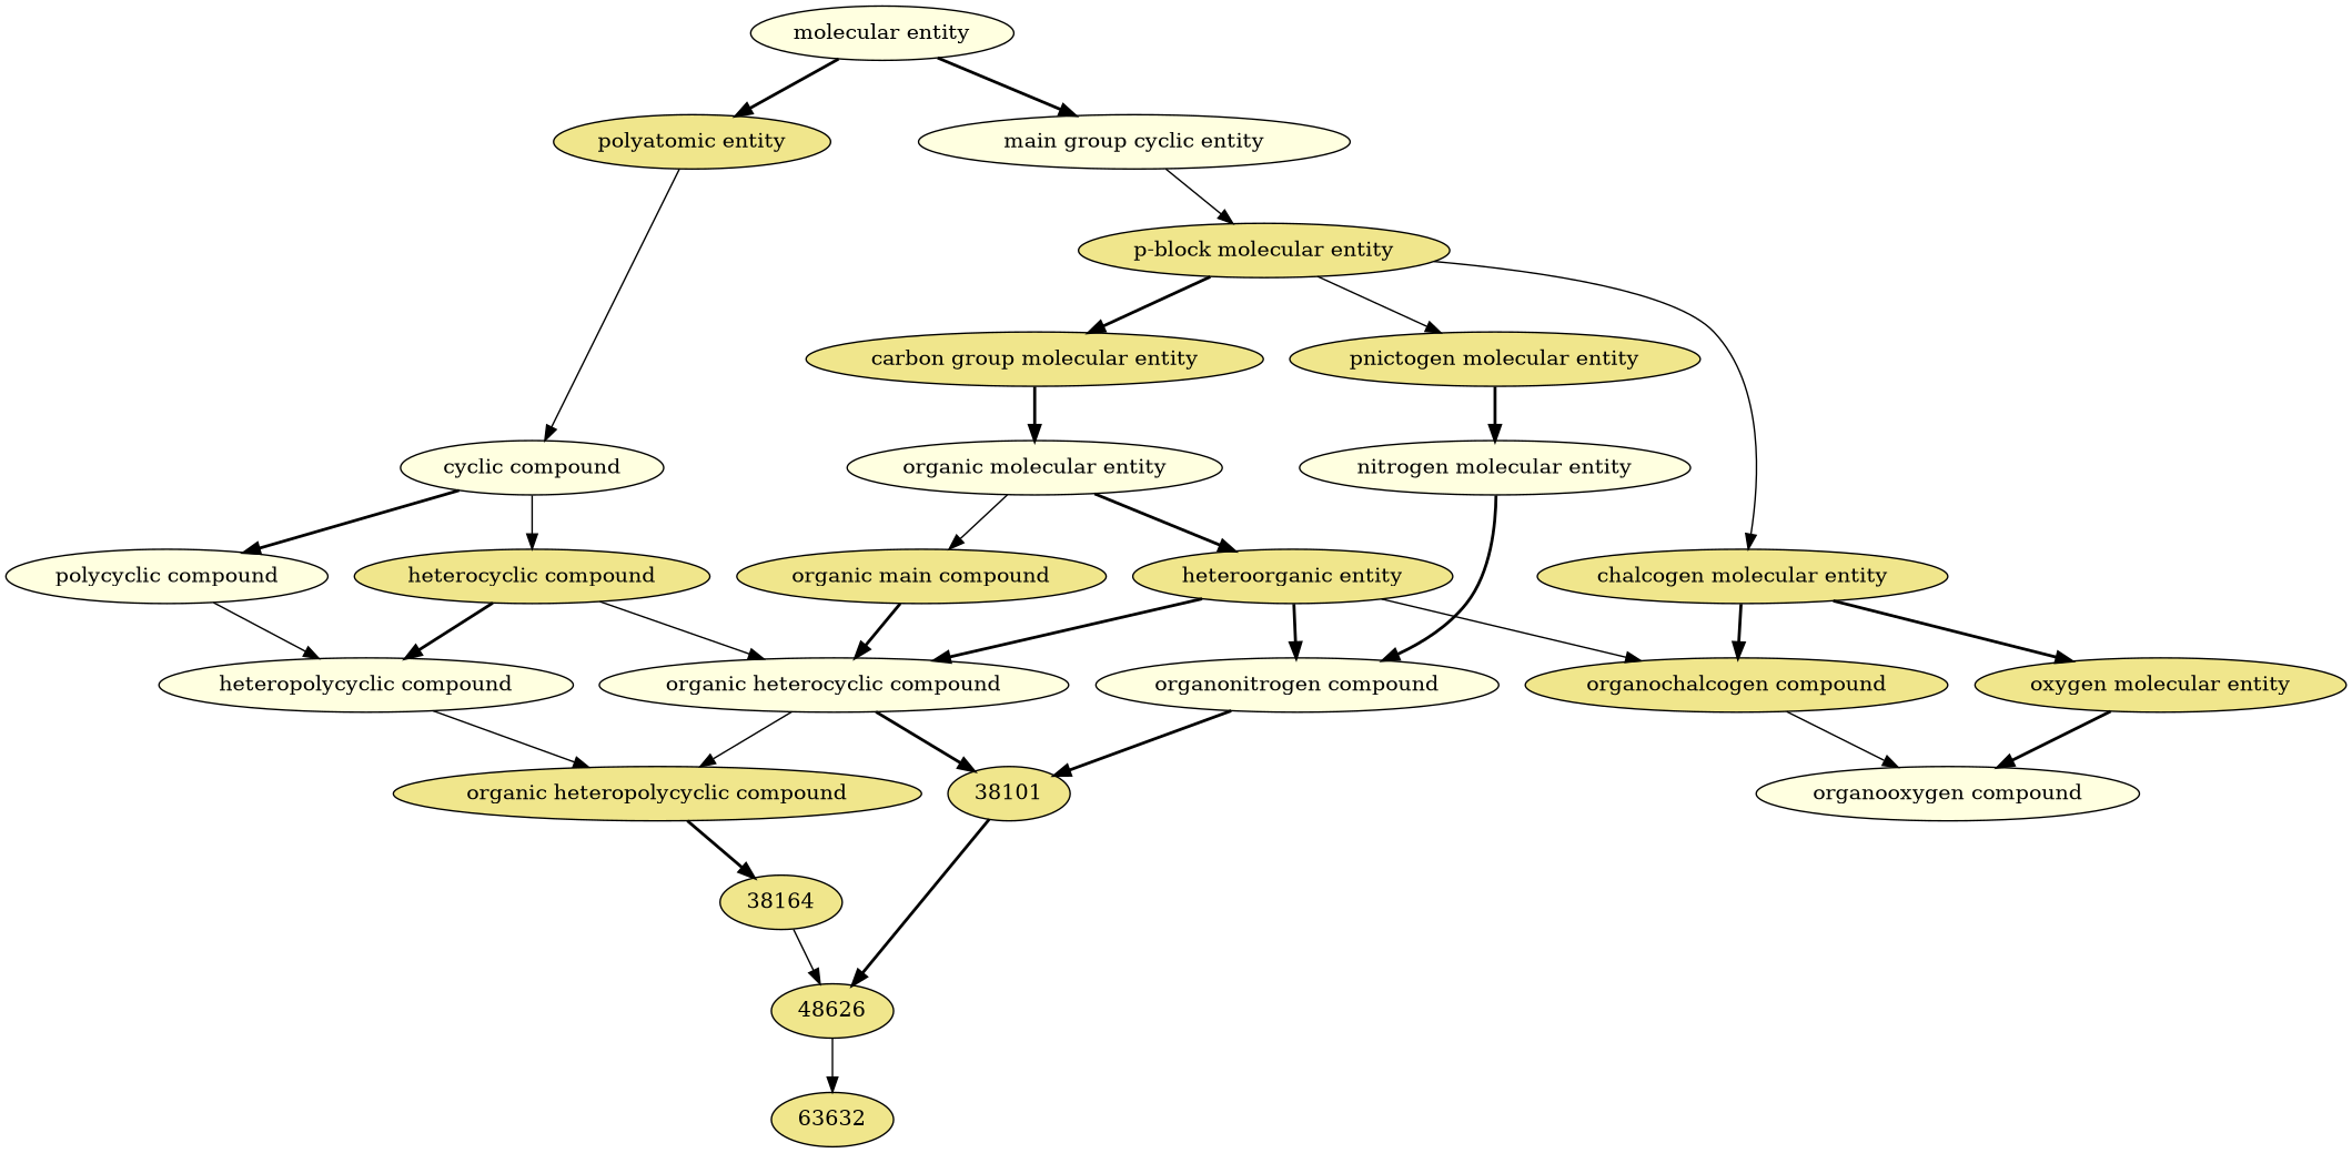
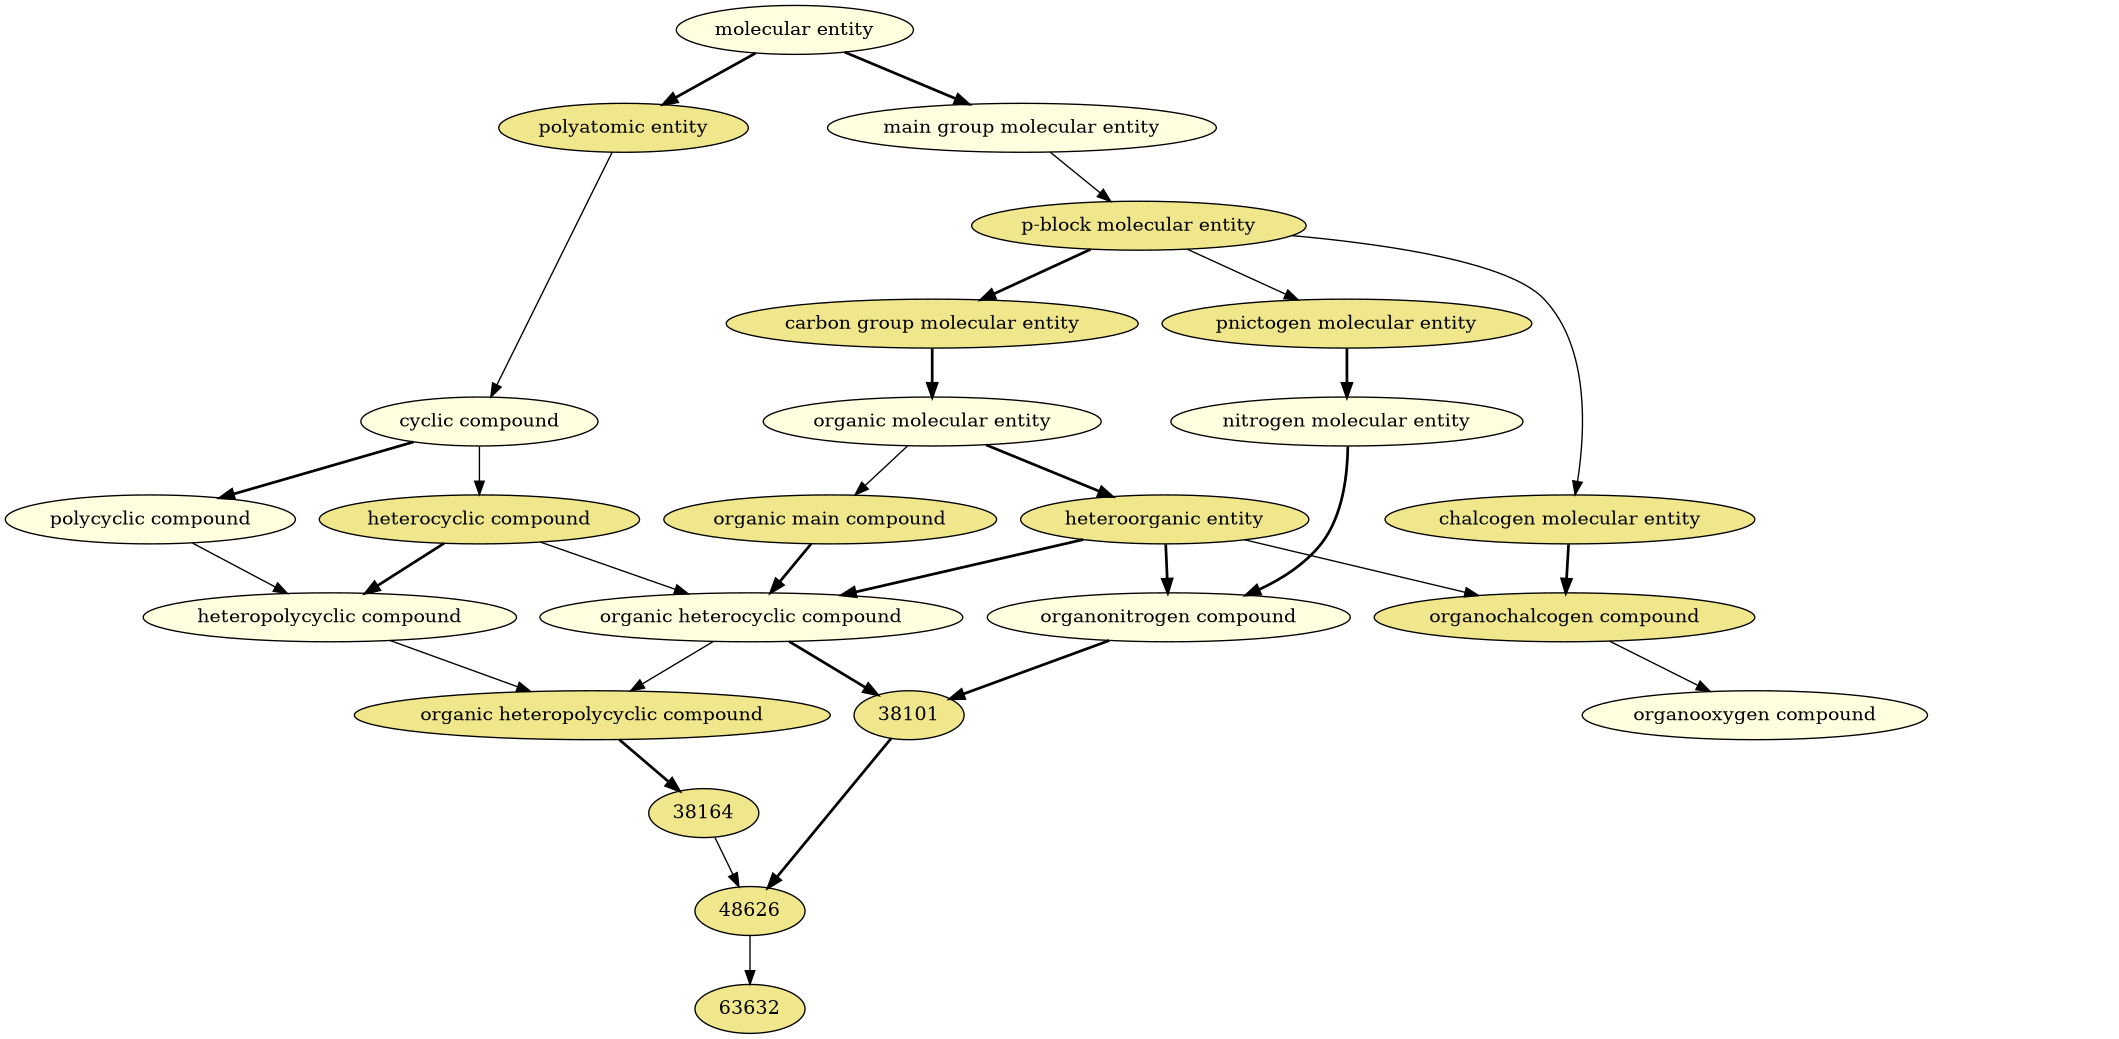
  digraph {
    node [fillcolor=khaki style=filled]
    edge [style=bold]
    n1 [label=63632]
    n2 [label=48626]
    n3 [label=38164]
    n4 [label=38101]
    n5 [label="organic heteropolycyclic compound"]
    n6 [fillcolor=lightyellow label="organic heterocyclic compound"]
    n7 [fillcolor=lightyellow label="organonitrogen compound"]
    n8 [fillcolor=lightyellow label="organooxygen compound"]
    n9 [fillcolor=lightyellow label="heteropolycyclic compound"]
    n10 [label="heteroorganic entity"]
    n11 [label="organochalcogen compound"]
    n12 [label="organic main compound"]
    n13 [label="heterocyclic compound"]
    n14 [fillcolor=lightyellow label="nitrogen molecular entity"]
-   n15 [label="oxygen molecular entity"]
    n16 [fillcolor=lightyellow label="polycyclic compound"]
    n17 [fillcolor=lightyellow label="organic molecular entity"]
    n18 [fillcolor=lightyellow label="cyclic compound"]
    n19 [label="pnictogen molecular entity"]
    n20 [label="chalcogen molecular entity"]
    n21 [label="carbon group molecular entity"]
    n22 [label="polyatomic entity"]
    n23 [label="p-block molecular entity"]
    n24 [fillcolor=lightyellow label="molecular entity"]
-   n25 [fillcolor=lightyellow label="main group cyclic entity"]
+   n25 [fillcolor=lightyellow label="main group molecular entity"]
    n2 -> n1 [style=solid]
    n3 -> n2 [style=solid]
    n4 -> n2
    n5 -> n3
    n6 -> n4
    n6 -> n5 [style=solid]
    n7 -> n4
    n9 -> n5 [style=solid]
    n10 -> n6
    n10 -> n7
    n10 -> n11 [style=solid]
    n11 -> n8 [style=solid]
    n12 -> n6
    n13 -> n6 [style=solid]
    n13 -> n9
    n14 -> n7
-   n15 -> n8
    n16 -> n9 [style=solid]
    n17 -> n10
    n17 -> n12 [style=solid]
    n18 -> n13 [style=solid]
    n18 -> n16
    n19 -> n14
    n20 -> n11
-   n20 -> n15
    n21 -> n17
    n22 -> n18 [style=solid]
    n23 -> n19 [style=solid]
    n23 -> n20 [style=solid]
    n23 -> n21
    n24 -> n22
    n24 -> n25
    n25 -> n23 [style=solid]
  }
